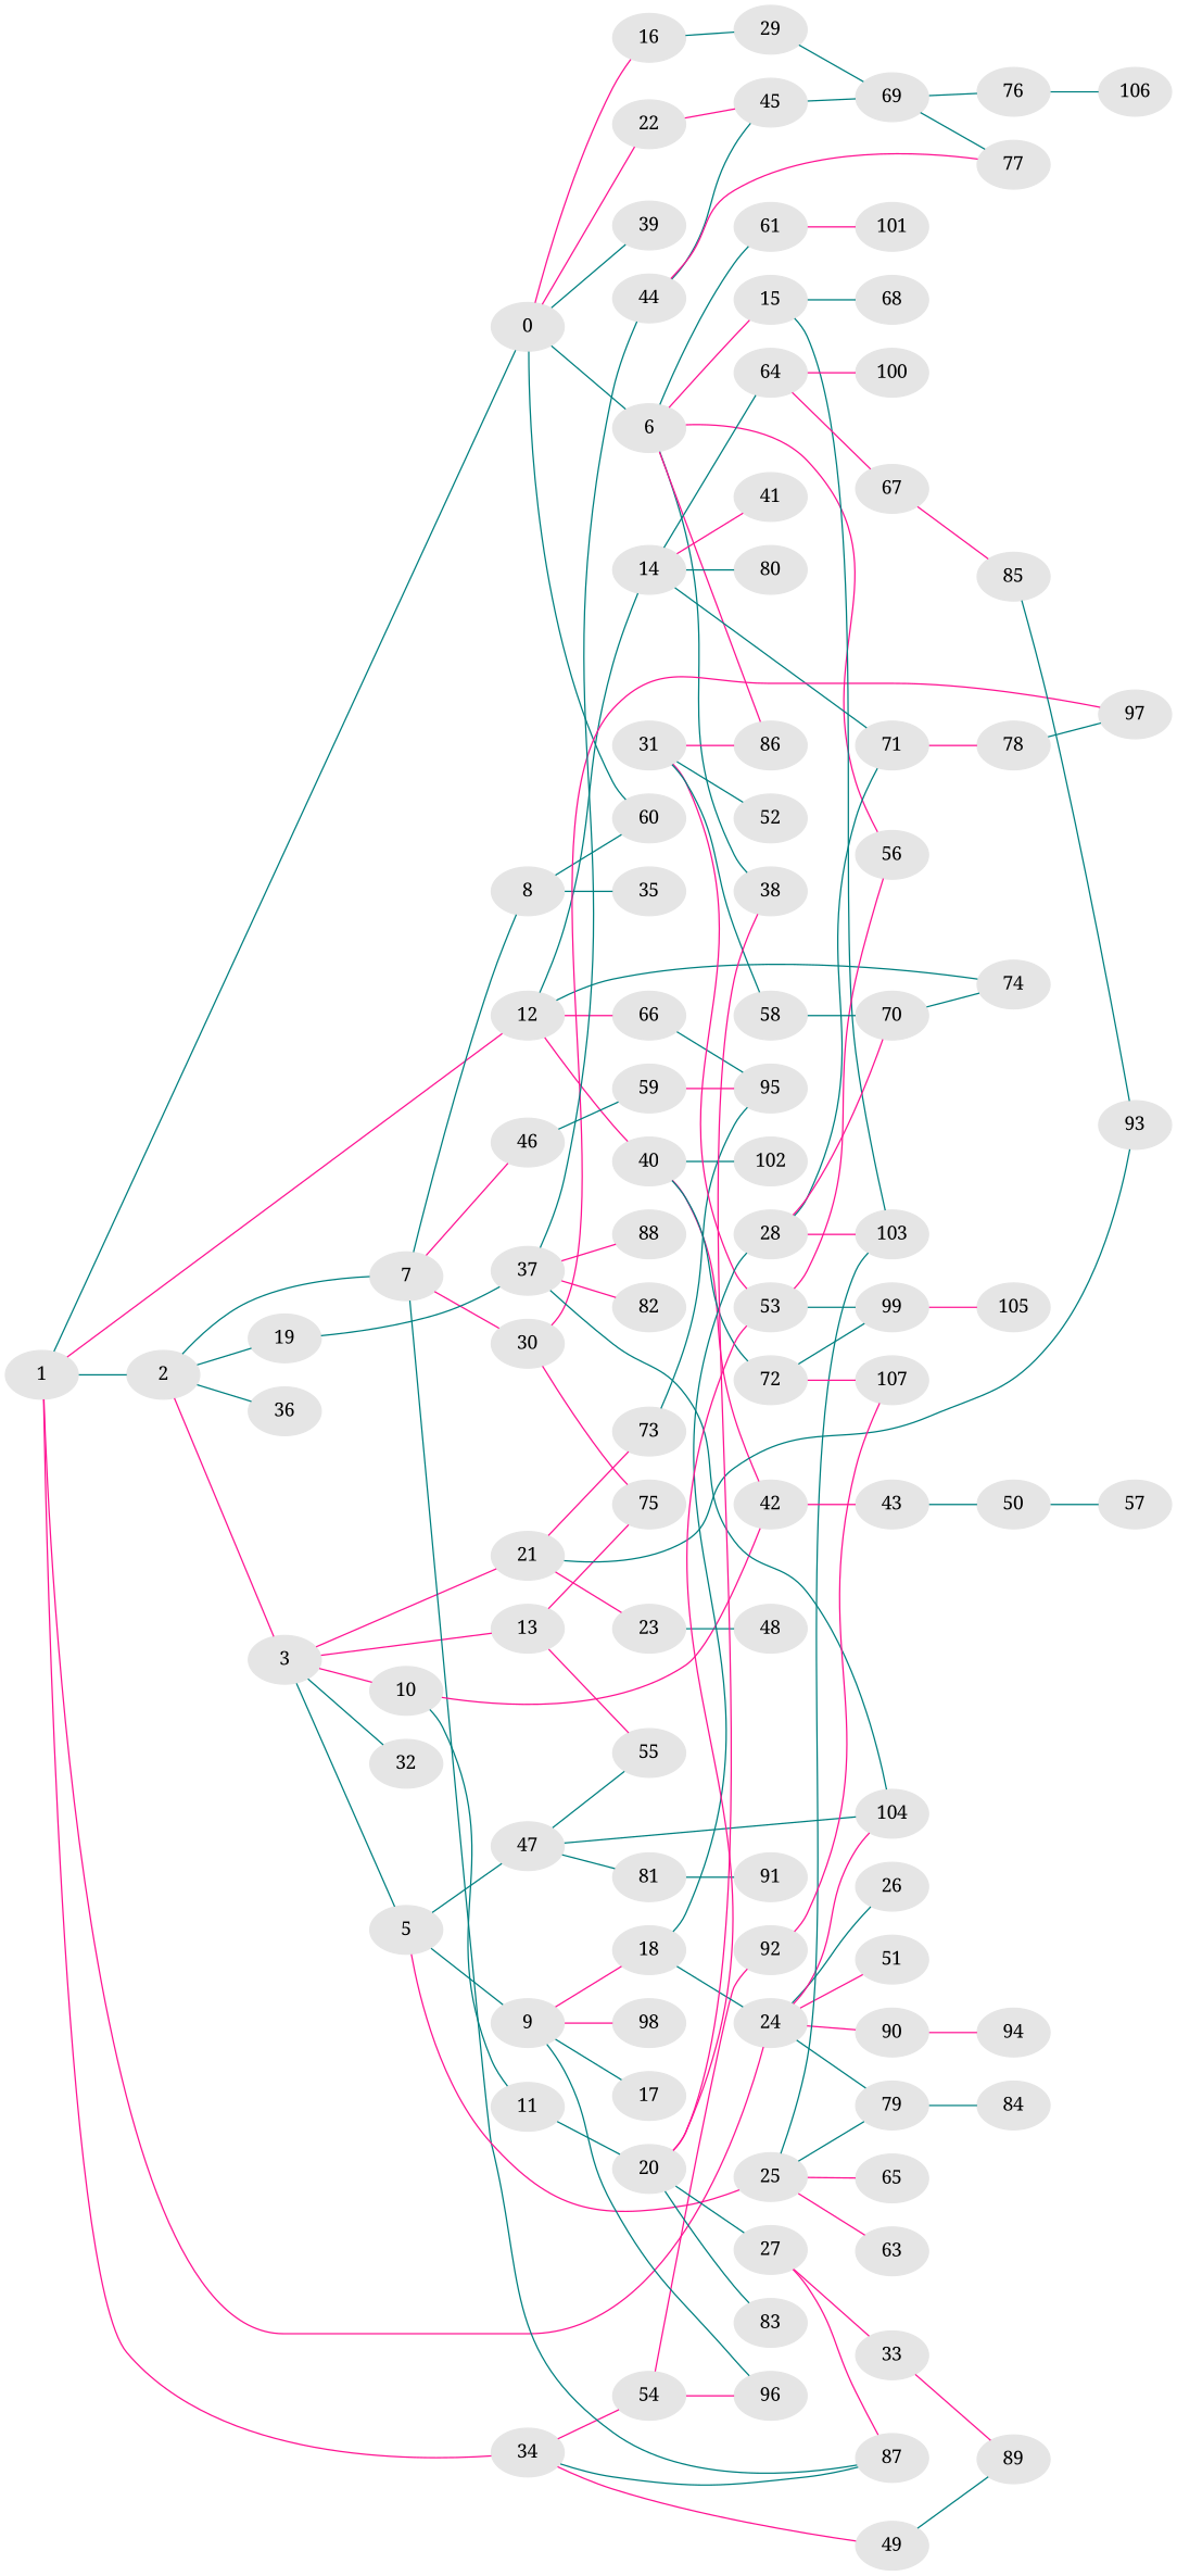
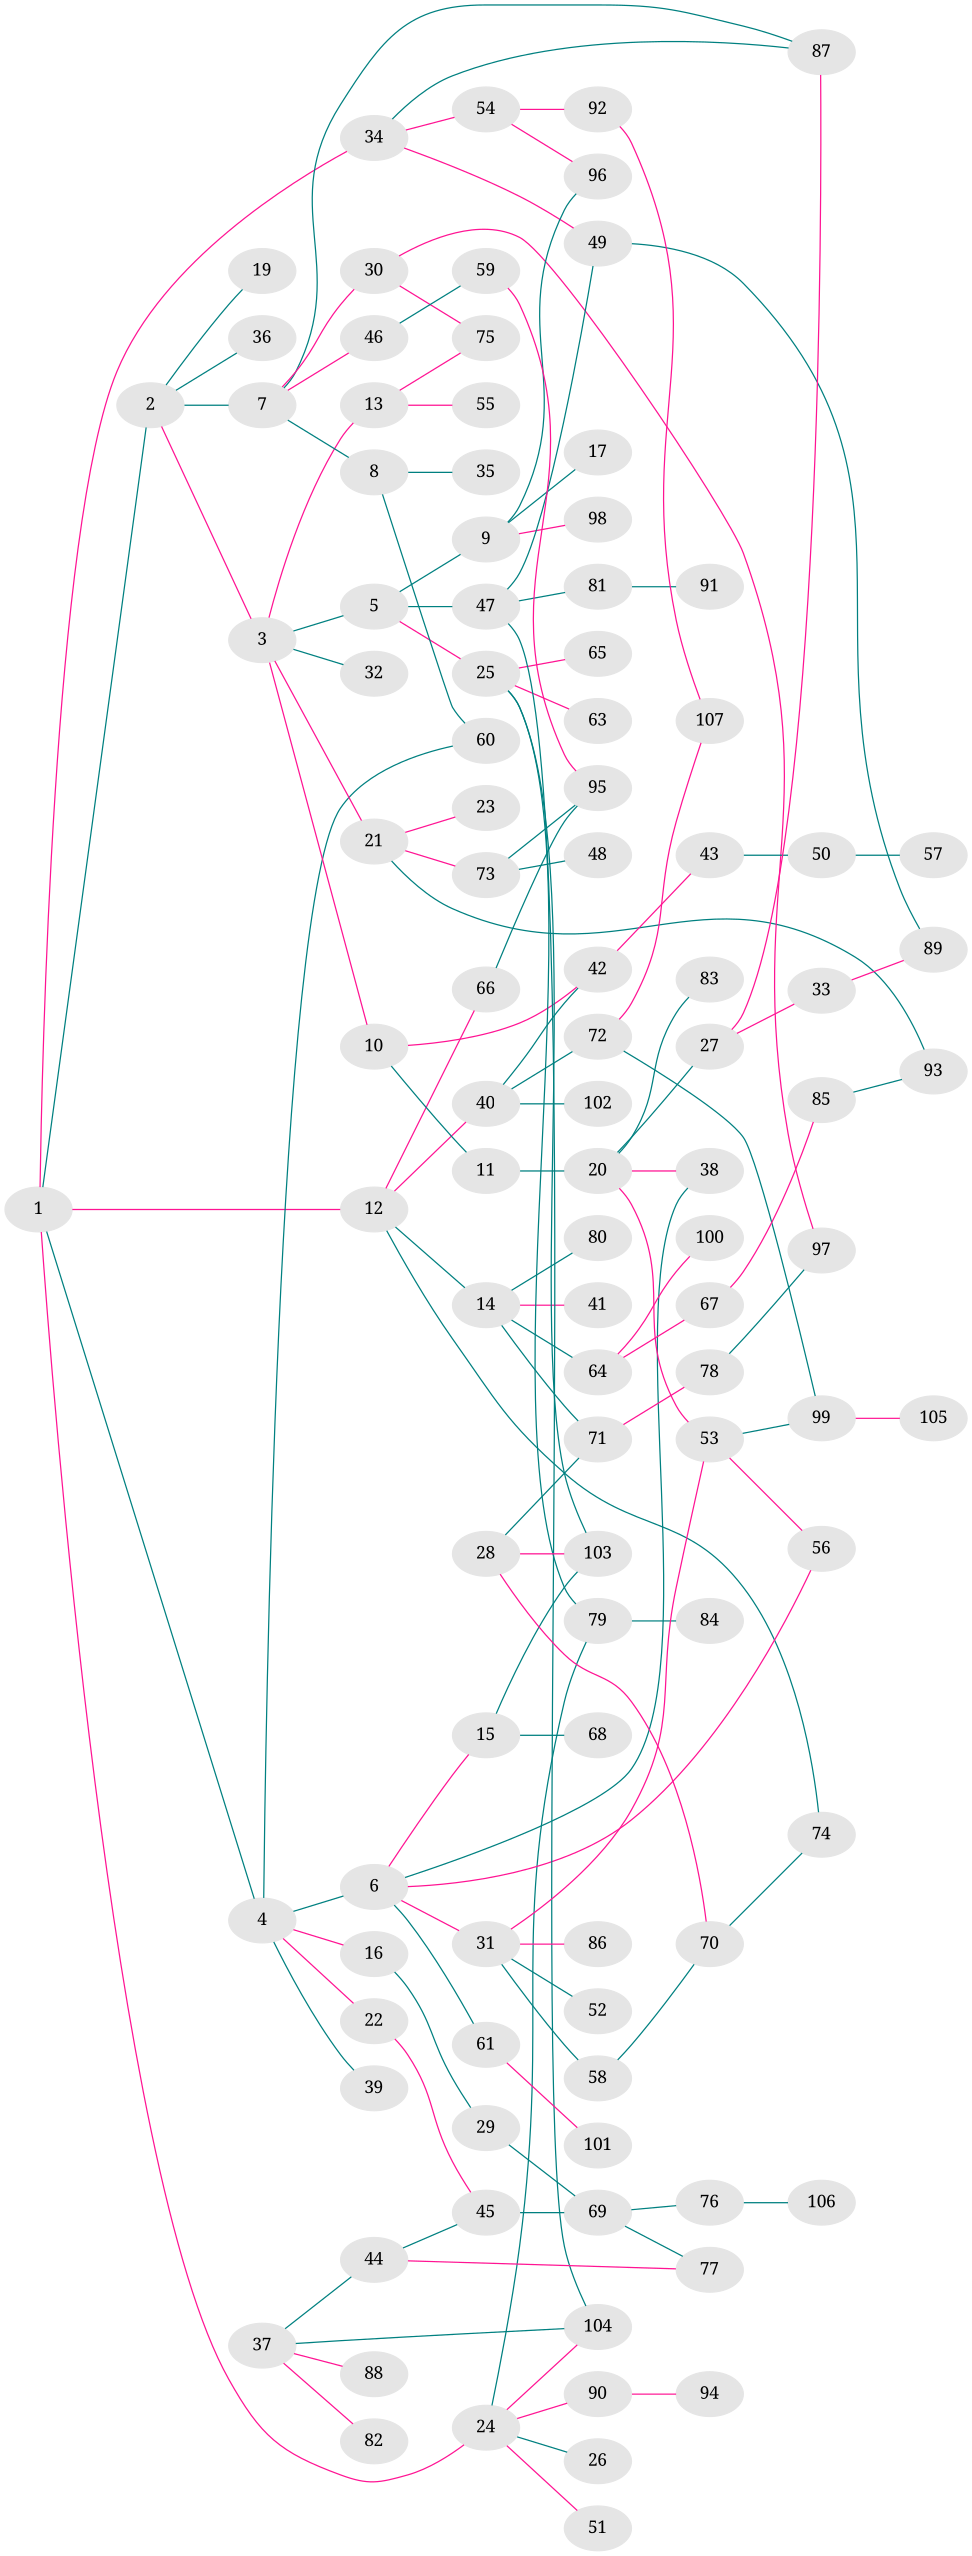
  graph {
    fontname="Noto Serif"
    rankdir=LR
    node [color=gray90 fontname="Noto Serif" style=filled]
    edge [color=teal fontname="Noto Serif"]
    1
    2
-   4 [label=0]
+   4
    12
    24
    34
    3
    7
    19
    36
    6
    16
    22
    39
    60
    14
    40
    66
    74
    26
    51
    79
    90
    104
    87
    49
    54
    5
    10
    13
    21
    32
    8
    30
    46
    37
    9
    25
    47
    11
    42
    55
    75
    23
    73
    93
    15
    31
    38
    56
    61
    29
    45
    17
-   18
    96
    98
    103
    63
    65
    81
    68
    53
    52
    58
    86
    101
    35
    97
    59
    28
    20
    43
    27
    83
    41
    64
    71
    80
    102
    72
    95
    67
    100
    78
    69
    70
    44
    82
    88
    33
    99
    48
    84
    94
    89
    77
    76
    92
    107
    50
    57
    91
    105
    85
    106
    1 -- 2
    1 -- 4
    1 -- 12 [color=deeppink]
    1 -- 24 [color=deeppink]
    1 -- 34 [color=deeppink]
    2 -- 3 [color=deeppink]
    2 -- 7
    2 -- 19
    2 -- 36
    4 -- 6
    4 -- 16 [color=deeppink]
    4 -- 22 [color=deeppink]
    4 -- 39
    4 -- 60
    12 -- 14
    12 -- 40 [color=deeppink]
    12 -- 66 [color=deeppink]
    12 -- 74
    24 -- 26
    24 -- 51 [color=deeppink]
    24 -- 79
    24 -- 90 [color=deeppink]
    24 -- 104 [color=deeppink]
    34 -- 87
    34 -- 49 [color=deeppink]
    34 -- 54 [color=deeppink]
    3 -- 5
    3 -- 10 [color=deeppink]
    3 -- 13 [color=deeppink]
    3 -- 21 [color=deeppink]
    3 -- 32
    7 -- 87
    7 -- 8
    7 -- 30 [color=deeppink]
    7 -- 46 [color=deeppink]
-   19 -- 37
    6 -- 15 [color=deeppink]
-   6 -- 86 [color=deeppink]
+   6 -- 31 [color=deeppink]
    6 -- 38
    6 -- 56 [color=deeppink]
    6 -- 61
    16 -- 29
    22 -- 45 [color=deeppink]
    14 -- 41 [color=deeppink]
    14 -- 64
    14 -- 71
    14 -- 80
-   40 -- 42 [color=deeppink]
+   40 -- 42
    40 -- 102
    40 -- 72
    66 -- 95
    79 -- 84
    90 -- 94 [color=deeppink]
    49 -- 89
    54 -- 96 [color=deeppink]
    54 -- 92 [color=deeppink]
    5 -- 9
    5 -- 25 [color=deeppink]
    5 -- 47
    10 -- 11
    10 -- 42 [color=deeppink]
    13 -- 55 [color=deeppink]
    13 -- 75 [color=deeppink]
    21 -- 23 [color=deeppink]
    21 -- 73 [color=deeppink]
    21 -- 93
    8 -- 60
    8 -- 35
    30 -- 75 [color=deeppink]
    30 -- 97 [color=deeppink]
    46 -- 59
    37 -- 104
    37 -- 44
    37 -- 82 [color=deeppink]
    37 -- 88 [color=deeppink]
    9 -- 17
-   9 -- 18 [color=deeppink]
    9 -- 96
    9 -- 98 [color=deeppink]
    25 -- 79
    25 -- 103
    25 -- 63 [color=deeppink]
    25 -- 65 [color=deeppink]
    47 -- 104
-   47 -- 55
+   47 -- 49
    47 -- 81
    11 -- 20
    42 -- 43 [color=deeppink]
-   23 -- 48
+   73 -- 48
    73 -- 95
    15 -- 103
    15 -- 68
    31 -- 53 [color=deeppink]
    31 -- 52
    31 -- 58
    31 -- 86 [color=deeppink]
    61 -- 101 [color=deeppink]
    29 -- 69
    45 -- 69
-   18 -- 24
-   18 -- 28
    81 -- 91
    53 -- 56 [color=deeppink]
    53 -- 99
    58 -- 70
    59 -- 95 [color=deeppink]
    28 -- 103 [color=deeppink]
    28 -- 71
    28 -- 70 [color=deeppink]
    20 -- 38 [color=deeppink]
    20 -- 53 [color=deeppink]
    20 -- 27
    20 -- 83
    43 -- 50
    27 -- 87 [color=deeppink]
    27 -- 33 [color=deeppink]
    64 -- 67 [color=deeppink]
    64 -- 100 [color=deeppink]
    71 -- 78 [color=deeppink]
    72 -- 99
    72 -- 107 [color=deeppink]
    67 -- 85 [color=deeppink]
    78 -- 97
    69 -- 77
    69 -- 76
    70 -- 74
    44 -- 45
    44 -- 77 [color=deeppink]
    33 -- 89 [color=deeppink]
    99 -- 105 [color=deeppink]
    76 -- 106
    92 -- 107 [color=deeppink]
    50 -- 57
    85 -- 93
  }
